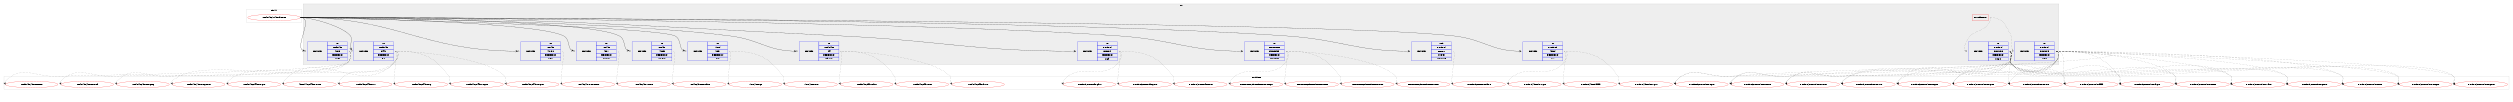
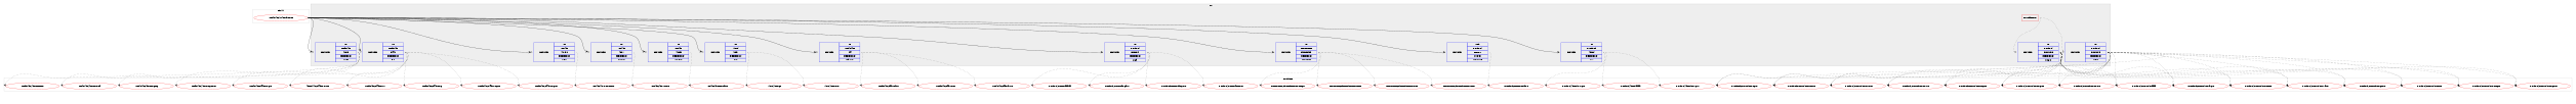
  digraph {
    compound=true
    concentrate=true
    fontname=Helvetica
    fontsize=10
    newrank=true
    rankdir=TB
    ranksep=1.5
    node [color=red fontname=Helvetica fontsize=10]
    edge [arrowhead=vee headport=w style=dotted tailport=e weight=100]
    n1 [label="media-libs/imlib-1.9.15-r5" width=4]
    n2 [color=blue label=<<TABLE BORDER="0" CELLBORDER="1" CELLSPACING="0" CELLPADDING="4" WIDTH="220"><TR><TD ROWSPAN="6" CELLPADDING="30">pack_dep</TD></TR><TR><TD WIDTH="110">no</TD></TR><TR><TD>sys-devel</TD></TR><TR><TD>automake</TD></TR><TR><TD>greaterequal</TD></TR><TR><TD>1.16.1</TD></TR></TABLE>> shape=none]
    n3 [color=blue label=<<TABLE BORDER="0" CELLBORDER="1" CELLSPACING="0" CELLPADDING="4" WIDTH="220"><TR><TD ROWSPAN="6" CELLPADDING="30">pack_dep</TD></TR><TR><TD WIDTH="110">no</TD></TR><TR><TD>sys-devel</TD></TR><TR><TD>automake</TD></TR><TR><TD>greaterequal</TD></TR><TR><TD>1.15.1</TD></TR></TABLE>> shape=none]
    n4 [label=<<TABLE BORDER="0" CELLBORDER="1" CELLSPACING="0" CELLPADDING="4"><TR><TD CELLPADDING="10">any_of_group</TD></TR></TABLE>> shape=none]
    n5 [color=blue label=<<TABLE BORDER="0" CELLBORDER="1" CELLSPACING="0" CELLPADDING="4" WIDTH="220"><TR><TD ROWSPAN="6" CELLPADDING="30">pack_dep</TD></TR><TR><TD WIDTH="110">no</TD></TR><TR><TD>app-portage</TD></TR><TR><TD>elt-patches</TD></TR><TR><TD>greaterequal</TD></TR><TR><TD>20170815</TD></TR></TABLE>> shape=none]
    n6 [color=blue label=<<TABLE BORDER="0" CELLBORDER="1" CELLSPACING="0" CELLPADDING="4" WIDTH="220"><TR><TD ROWSPAN="6" CELLPADDING="30">pack_dep</TD></TR><TR><TD WIDTH="110">no</TD></TR><TR><TD>sys-devel</TD></TR><TR><TD>autoconf</TD></TR><TR><TD>greaterequal</TD></TR><TR><TD>2.69</TD></TR></TABLE>> shape=none]
    n7 [color=blue label=<<TABLE BORDER="0" CELLBORDER="1" CELLSPACING="0" CELLPADDING="4" WIDTH="220"><TR><TD ROWSPAN="6" CELLPADDING="30">pack_dep</TD></TR><TR><TD WIDTH="110">no</TD></TR><TR><TD>sys-devel</TD></TR><TR><TD>libtool</TD></TR><TR><TD>greaterequal</TD></TR><TR><TD>2.4</TD></TR></TABLE>> shape=none]
    n8 [color=blue label=<<TABLE BORDER="0" CELLBORDER="1" CELLSPACING="0" CELLPADDING="4" WIDTH="220"><TR><TD ROWSPAN="6" CELLPADDING="30">pack_dep</TD></TR><TR><TD WIDTH="110">weak</TD></TR><TR><TD>sys-devel</TD></TR><TR><TD>gettext</TD></TR><TR><TD>smaller</TD></TR><TR><TD>0.18.1.1-r3</TD></TR></TABLE>> shape=none]
    n9 [color=blue label=<<TABLE BORDER="0" CELLBORDER="1" CELLSPACING="0" CELLPADDING="4" WIDTH="220"><TR><TD ROWSPAN="6" CELLPADDING="30">pack_dep</TD></TR><TR><TD WIDTH="110">no</TD></TR><TR><TD>media-libs</TD></TR><TR><TD>giflib</TD></TR><TR><TD>greaterequal</TD></TR><TR><TD>5.1</TD></TR></TABLE>> shape=none]
    n10 [color=blue label=<<TABLE BORDER="0" CELLBORDER="1" CELLSPACING="0" CELLPADDING="4" WIDTH="220"><TR><TD ROWSPAN="6" CELLPADDING="30">pack_dep</TD></TR><TR><TD WIDTH="110">no</TD></TR><TR><TD>media-libs</TD></TR><TR><TD>libpng</TD></TR><TR><TD>greaterequal</TD></TR><TR><TD>1.2.51</TD></TR></TABLE>> shape=none]
    n11 [color=blue label=<<TABLE BORDER="0" CELLBORDER="1" CELLSPACING="0" CELLPADDING="4" WIDTH="220"><TR><TD ROWSPAN="6" CELLPADDING="30">pack_dep</TD></TR><TR><TD WIDTH="110">no</TD></TR><TR><TD>media-libs</TD></TR><TR><TD>tiff</TD></TR><TR><TD>greaterequal</TD></TR><TR><TD>3.9.7-r1</TD></TR></TABLE>> shape=none]
    n12 [color=blue label=<<TABLE BORDER="0" CELLBORDER="1" CELLSPACING="0" CELLPADDING="4" WIDTH="220"><TR><TD ROWSPAN="6" CELLPADDING="30">pack_dep</TD></TR><TR><TD WIDTH="110">no</TD></TR><TR><TD>virtual</TD></TR><TR><TD>jpeg</TD></TR><TR><TD>greaterequal</TD></TR><TR><TD>0-r2</TD></TR></TABLE>> shape=none]
    n13 [color=blue label=<<TABLE BORDER="0" CELLBORDER="1" CELLSPACING="0" CELLPADDING="4" WIDTH="220"><TR><TD ROWSPAN="6" CELLPADDING="30">pack_dep</TD></TR><TR><TD WIDTH="110">no</TD></TR><TR><TD>x11-libs</TD></TR><TR><TD>libICE</TD></TR><TR><TD>greaterequal</TD></TR><TR><TD>1.0.8-r1</TD></TR></TABLE>> shape=none]
    n14 [color=blue label=<<TABLE BORDER="0" CELLBORDER="1" CELLSPACING="0" CELLPADDING="4" WIDTH="220"><TR><TD ROWSPAN="6" CELLPADDING="30">pack_dep</TD></TR><TR><TD WIDTH="110">no</TD></TR><TR><TD>x11-libs</TD></TR><TR><TD>libSM</TD></TR><TR><TD>greaterequal</TD></TR><TR><TD>1.2.1-r1</TD></TR></TABLE>> shape=none]
    n15 [color=blue label=<<TABLE BORDER="0" CELLBORDER="1" CELLSPACING="0" CELLPADDING="4" WIDTH="220"><TR><TD ROWSPAN="6" CELLPADDING="30">pack_dep</TD></TR><TR><TD WIDTH="110">no</TD></TR><TR><TD>x11-libs</TD></TR><TR><TD>libXext</TD></TR><TR><TD>greaterequal</TD></TR><TR><TD>1.3.2</TD></TR></TABLE>> shape=none]
    n16 [label="sys-devel/automake-1.10.3-r3" width=4]
    n17 [label="sys-devel/automake-1.11.6-r3" width=4]
    n18 [label="sys-devel/automake-1.12.6-r2" width=4]
    n19 [label="sys-devel/automake-1.13.4-r2" width=4]
    n20 [label="sys-devel/automake-1.14.1-r2" width=4]
    n21 [label="sys-devel/automake-1.15.1-r2" width=4]
    n22 [label="sys-devel/automake-1.16-r2" width=4]
    n23 [label="sys-devel/automake-1.16.1-r1" width=4]
    n24 [label="sys-devel/automake-1.4_p6-r2" width=4]
    n25 [label="sys-devel/automake-1.5-r2" width=4]
    n26 [label="sys-devel/automake-1.6.3-r2" width=4]
    n27 [label="sys-devel/automake-1.7.9-r3" width=4]
    n28 [label="sys-devel/automake-1.8.5-r5" width=4]
    n29 [label="sys-devel/automake-1.9.6-r5" width=4]
    n30 [label="sys-devel/automake-9999" width=4]
    n31 [label="app-portage/elt-patches-20170317" width=4]
    n32 [label="app-portage/elt-patches-20170422" width=4]
    n33 [label="app-portage/elt-patches-20170815" width=4]
    n34 [label="app-portage/elt-patches-20170826.1" width=4]
    n35 [label="sys-devel/autoconf-2.13-r1" width=4]
    n36 [label="sys-devel/autoconf-2.64-r1" width=4]
    n37 [label="sys-devel/autoconf-2.69-r4" width=4]
+   n38 [label="sys-devel/autoconf-9999" width=4]
    n39 [label="sys-devel/libtool-2.4.6-r3" width=4]
    n40 [label="sys-devel/libtool-2.4.6-r4" width=4]
    n41 [label="sys-devel/libtool-9999" width=4]
    n42 [label="sys-devel/gettext-0.19.8.1" width=4]
    n43 [label="media-libs/giflib-4.1.6-r2" width=4]
    n44 [label="media-libs/giflib-4.1.6-r3" width=4]
    n45 [label="media-libs/giflib-5.0.6" width=4]
    n46 [label="media-libs/giflib-5.1.4" width=4]
    n47 [label="libtool-libs/giflib-5.1.4-r2" width=4]
    n48 [label="media-libs/giflib-5.1.6-r1" width=4]
    n49 [label="media-libs/libpng-1.2.59" width=4]
    n50 [label="media-libs/libpng-1.5.30" width=4]
    n51 [label="media-libs/libpng-1.6.35-r1" width=4]
    n52 [label="media-libs/libpng-1.6.36" width=4]
    n53 [label="media-libs/tiff-3.9.7-r1" width=4]
    n54 [label="media-libs/tiff-4.0.10" width=4]
    n55 [label="media-libs/tiff-4.0.9-r4" width=4]
    n56 [label="virtual/jpeg-0-r2" width=4]
    n57 [label="virtual/jpeg-62" width=4]
    n58 [label="x11-libs/libICE-1.0.9-r2" width=4]
    n59 [label="x11-libs/libSM-1.2.5" width=4]
    n60 [label="x11-libs/libXext-1.3.3-r1" width=4]
    subgraph cluster_1 {
      color=gray
      label=<<i>ebuild</i>>
      rank=same
      n1
    }
    subgraph cluster_2 {
      color=gray
      label=<<i>dependencies</i>>
      subgraph cluster_3 {
        color=gray
        fillcolor="#eeeeee"
        label=<<i>compile</i>>
        style=filled
        subgraph sub_4 {
          color=gray
          fillcolor="#eeeeee"
          label=<<i>compile</i>>
          style=filled
          n4
          subgraph sub_5 {
            color=gray
            fillcolor="#eeeeee"
            label=<<i>compile</i>>
            style=filled
            n2
          }
          subgraph sub_6 {
            color=gray
            fillcolor="#eeeeee"
            label=<<i>compile</i>>
            style=filled
            n3
          }
        }
        subgraph sub_7 {
          color=gray
          fillcolor="#eeeeee"
          label=<<i>compile</i>>
          style=filled
          n5
        }
        subgraph sub_8 {
          color=gray
          fillcolor="#eeeeee"
          label=<<i>compile</i>>
          style=filled
          n6
        }
        subgraph sub_9 {
          color=gray
          fillcolor="#eeeeee"
          label=<<i>compile</i>>
          style=filled
          n7
        }
        subgraph sub_10 {
          color=gray
          fillcolor="#eeeeee"
          label=<<i>compile</i>>
          style=filled
          n8
        }
      }
      subgraph cluster_11 {
        color=gray
        fillcolor="#eeeeee"
        label=<<i>compile and run</i>>
        style=filled
        subgraph sub_12 {
          color=gray
          fillcolor="#eeeeee"
          label=<<i>compile and run</i>>
          style=filled
          n9
        }
        subgraph sub_13 {
          color=gray
          fillcolor="#eeeeee"
          label=<<i>compile and run</i>>
          style=filled
          n10
        }
        subgraph sub_14 {
          color=gray
          fillcolor="#eeeeee"
          label=<<i>compile and run</i>>
          style=filled
          n11
        }
        subgraph sub_15 {
          color=gray
          fillcolor="#eeeeee"
          label=<<i>compile and run</i>>
          style=filled
          n12
        }
        subgraph sub_16 {
          color=gray
          fillcolor="#eeeeee"
          label=<<i>compile and run</i>>
          style=filled
          n13
        }
        subgraph sub_17 {
          color=gray
          fillcolor="#eeeeee"
          label=<<i>compile and run</i>>
          style=filled
          n14
        }
        subgraph sub_18 {
          color=gray
          fillcolor="#eeeeee"
          label=<<i>compile and run</i>>
          style=filled
          n15
        }
      }
      subgraph cluster_19 {
        color=gray
        fillcolor="#eeeeee"
        label=<<i>run</i>>
        style=filled
      }
    }
    subgraph cluster_20 {
      color=gray
      label=<<i>candidates</i>>
      rank=same
      subgraph sub_21 {
        color=black
        label=<<i>candidates</i>>
        nodesep=1
        rank=same
        n16
        n17
        n18
        n19
        n20
        n21
        n22
        n23
        n24
        n25
        n26
        n27
        n28
        n29
        n30
      }
      subgraph sub_22 {
        color=black
        label=<<i>candidates</i>>
        nodesep=1
        rank=same
        n16
        n17
        n18
        n19
        n20
        n21
        n22
        n23
        n24
        n25
        n26
        n27
        n28
        n29
        n30
      }
      subgraph sub_23 {
        color=black
        label=<<i>candidates</i>>
        nodesep=1
        rank=same
        n31
        n32
        n33
        n34
      }
      subgraph sub_24 {
        color=black
        label=<<i>candidates</i>>
        nodesep=1
        rank=same
        n35
        n36
        n37
+       n38
      }
      subgraph sub_25 {
        color=black
        label=<<i>candidates</i>>
        nodesep=1
        rank=same
        n39
        n40
        n41
      }
      subgraph sub_26 {
        color=black
        label=<<i>candidates</i>>
        nodesep=1
        rank=same
        n42
      }
      subgraph sub_27 {
        color=black
        label=<<i>candidates</i>>
        nodesep=1
        rank=same
        n43
        n44
        n45
        n46
        n47
        n48
      }
      subgraph sub_28 {
        color=black
        label=<<i>candidates</i>>
        nodesep=1
        rank=same
        n49
        n50
        n51
        n52
      }
      subgraph sub_29 {
        color=black
        label=<<i>candidates</i>>
        nodesep=1
        rank=same
        n53
        n54
        n55
      }
      subgraph sub_30 {
        color=black
        label=<<i>candidates</i>>
        nodesep=1
        rank=same
        n56
        n57
      }
      subgraph sub_31 {
        color=black
        label=<<i>candidates</i>>
        nodesep=1
        rank=same
        n58
      }
      subgraph sub_32 {
        color=black
        label=<<i>candidates</i>>
        nodesep=1
        rank=same
        n59
      }
      subgraph sub_33 {
        color=black
        label=<<i>candidates</i>>
        nodesep=1
        rank=same
        n60
      }
    }
    n1 -> n5 [style=solid weight=20]
    n1 -> n6 [style=solid weight=20]
    n1 -> n7 [style=solid weight=20]
    n1 -> n8 [style=solid weight=20]
    n1 -> n9 [arrowhead=odotvee style=solid weight=20]
    n1 -> n10 [arrowhead=odotvee style=solid weight=20]
    n1 -> n11 [arrowhead=odotvee style=solid weight=20]
    n1 -> n12 [arrowhead=odotvee style=solid weight=20]
    n1 -> n13 [arrowhead=odotvee style=solid weight=20]
    n1 -> n14 [arrowhead=odotvee style=solid weight=20]
    n1 -> n15 [arrowhead=odotvee style=solid weight=20]
    n2 -> n16
    n2 -> n17
    n2 -> n18
    n2 -> n19
    n2 -> n20
    n2 -> n21
    n2 -> n22
    n2 -> n23
    n2 -> n24
    n2 -> n25
    n2 -> n26
    n2 -> n27
    n2 -> n28
    n2 -> n29
    n2 -> n30
    n3 -> n16
    n3 -> n17
    n3 -> n18
    n3 -> n19
    n3 -> n20
    n3 -> n21
    n3 -> n22
    n3 -> n23
    n3 -> n24
    n3 -> n25
    n3 -> n26
    n3 -> n27
    n3 -> n28
    n3 -> n29
    n3 -> n30
    n4 -> n2 [arrowhead=oinv weight=20]
    n4 -> n3 [arrowhead=oinv weight=20]
    n5 -> n31
    n5 -> n32
    n5 -> n33
    n5 -> n34
    n6 -> n35
    n6 -> n36
    n6 -> n37
+   n6 -> n38
    n7 -> n39
    n7 -> n40
    n7 -> n41
    n8 -> n42
    n9 -> n43
    n9 -> n44
    n9 -> n45
    n9 -> n46
    n9 -> n47
    n9 -> n48
    n10 -> n49
    n10 -> n50
    n10 -> n51
    n10 -> n52
    n11 -> n53
    n11 -> n54
    n11 -> n55
    n12 -> n56
    n12 -> n57
    n13 -> n58
    n14 -> n59
    n15 -> n60
  }
